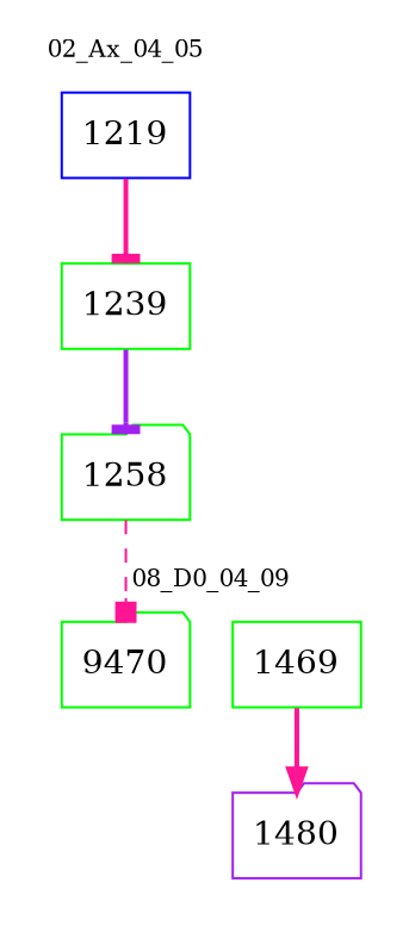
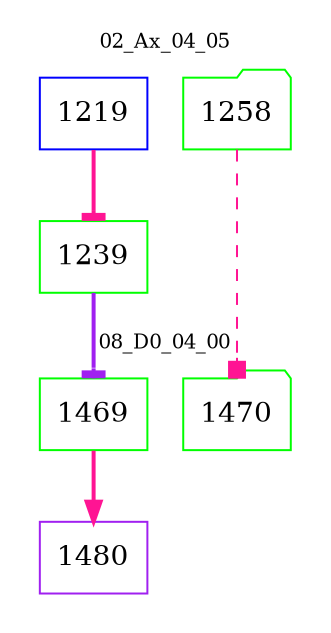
  digraph {
    node [color=green shape=box]
    edge [arrowhead=tee color=deeppink style=bold]
    n1 [label=1239]
    n2 [color=blue label=1219]
    n3 [label=1258 shape=folder]
    n4 [label=1469]
-   n5 [label=9470 shape=folder]
-   n6 [color=purple label=1480 shape=folder]
+   n5 [label=1470 shape=folder]
+   n6 [color=purple label=1480]
    subgraph cluster_1 {
      color=white
      fontsize=10
      label="02_Ax_04_05"
      n1
      n2
      n3
    }
    subgraph cluster_2 {
      color=white
      fontsize=10
-     label="08_D0_04_09"
+     label="08_D0_04_00"
      n4
      n5
      n6
    }
-   n1 -> n3 [color=purple]
+   n1 -> n4 [color=purple]
    n2 -> n1
    n3 -> n5 [arrowhead=box style=dashed]
    n4 -> n6 [arrowhead=normal]
  }
